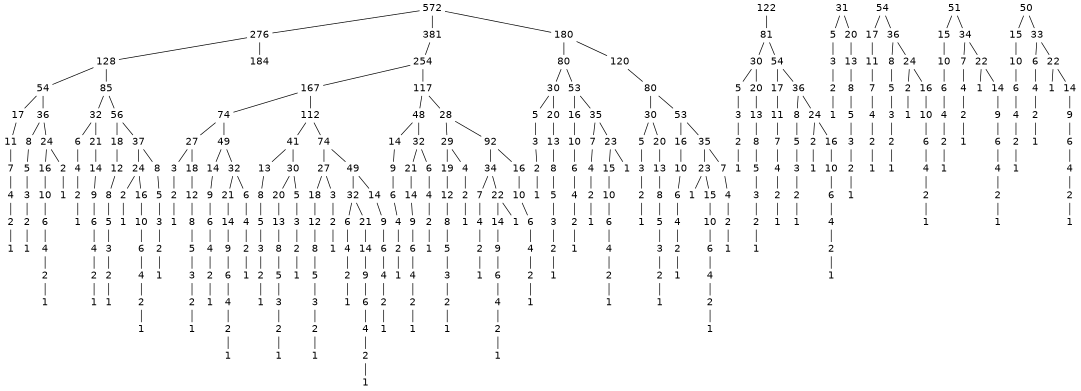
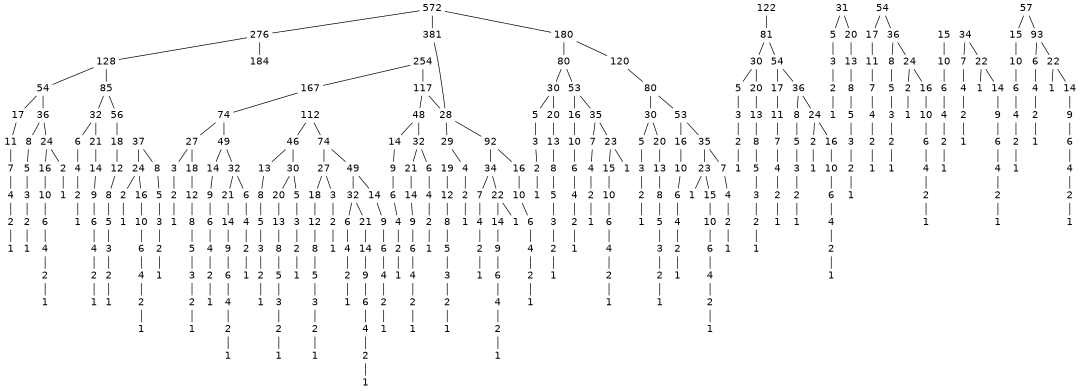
  digraph {
    nodesep=0.1
    node [fontname=Helvetica fontsize=30 shape=plaintext]
    edge [dir=none style=bold]
    n1 [height=0.25 label=572 width=0.25]
    n2 [height=0.25 label=276 width=0.25]
    n3 [height=0.25 label=381 width=0.25]
    n4 [height=0.25 label=180 width=0.25]
    n5 [height=0.25 label=128 width=0.25]
    n6 [height=0.25 label=184 width=0.25]
    n7 [height=0.25 label=254 width=0.25]
    n8 [height=0.25 label=54 width=0.25]
    n9 [height=0.25 label=85 width=0.25]
    n10 [height=0.25 label=17 width=0.25]
    n11 [height=0.25 label=36 width=0.25]
    n12 [height=0.25 label=32 width=0.25]
    n13 [height=0.25 label=56 width=0.25]
    n14 [height=0.25 label=11 width=0.25]
    n15 [height=0.25 label=8 width=0.25]
    n16 [height=0.25 label=24 width=0.25]
    n17 [height=0.25 label=7 width=0.25]
    n18 [height=0.25 label=4 width=0.25]
    n19 [height=0.25 label=2 width=0.25]
    n20 [height=0.25 label=1 width=0.25]
    n21 [height=0.25 label=5 width=0.25]
    n22 [height=0.25 label=2 width=0.25]
    n23 [height=0.25 label=16 width=0.25]
    n24 [height=0.25 label=3 width=0.25]
    n25 [height=0.25 label=2 width=0.25]
    n26 [height=0.25 label=1 width=0.25]
    n27 [height=0.25 label=1 width=0.25]
    n28 [height=0.25 label=10 width=0.25]
    n29 [height=0.25 label=6 width=0.25]
    n30 [height=0.25 label=4 width=0.25]
    n31 [height=0.25 label=2 width=0.25]
    n32 [height=0.25 label=1 width=0.25]
    n33 [height=0.25 label=6 width=0.25]
    n34 [height=0.25 label=21 width=0.25]
    n35 [height=0.25 label=18 width=0.25]
    n36 [height=0.25 label=37 width=0.25]
    n37 [height=0.25 label=4 width=0.25]
    n38 [height=0.25 label=14 width=0.25]
    n39 [height=0.25 label=2 width=0.25]
    n40 [height=0.25 label=1 width=0.25]
    n41 [height=0.25 label=9 width=0.25]
    n42 [height=0.25 label=6 width=0.25]
    n43 [height=0.25 label=4 width=0.25]
    n44 [height=0.25 label=2 width=0.25]
    n45 [height=0.25 label=1 width=0.25]
    n46 [height=0.25 label=12 width=0.25]
    n47 [height=0.25 label=8 width=0.25]
    n48 [height=0.25 label=24 width=0.25]
    n49 [height=0.25 label=8 width=0.25]
    n50 [height=0.25 label=5 width=0.25]
    n51 [height=0.25 label=3 width=0.25]
    n52 [height=0.25 label=2 width=0.25]
    n53 [height=0.25 label=1 width=0.25]
    n54 [height=0.25 label=5 width=0.25]
    n55 [height=0.25 label=2 width=0.25]
    n56 [height=0.25 label=16 width=0.25]
    n57 [height=0.25 label=3 width=0.25]
    n58 [height=0.25 label=2 width=0.25]
    n59 [height=0.25 label=1 width=0.25]
    n60 [height=0.25 label=1 width=0.25]
    n61 [height=0.25 label=10 width=0.25]
    n62 [height=0.25 label=6 width=0.25]
    n63 [height=0.25 label=4 width=0.25]
    n64 [height=0.25 label=2 width=0.25]
    n65 [height=0.25 label=1 width=0.25]
    n66 [height=0.25 label=122 width=0.25]
    n67 [height=0.25 label=81 width=0.25]
    n68 [height=0.25 label=31 width=0.25]
    n69 [height=0.25 label=5 width=0.25]
    n70 [height=0.25 label=20 width=0.25]
    n71 [height=0.25 label=54 width=0.25]
    n72 [height=0.25 label=17 width=0.25]
    n73 [height=0.25 label=36 width=0.25]
    n74 [height=0.25 label=3 width=0.25]
    n75 [height=0.25 label=13 width=0.25]
    n76 [height=0.25 label=2 width=0.25]
    n77 [height=0.25 label=1 width=0.25]
    n78 [height=0.25 label=8 width=0.25]
    n79 [height=0.25 label=5 width=0.25]
    n80 [height=0.25 label=3 width=0.25]
    n81 [height=0.25 label=2 width=0.25]
    n82 [height=0.25 label=1 width=0.25]
    n83 [height=0.25 label=11 width=0.25]
    n84 [height=0.25 label=8 width=0.25]
    n85 [height=0.25 label=24 width=0.25]
    n86 [height=0.25 label=7 width=0.25]
    n87 [height=0.25 label=4 width=0.25]
    n88 [height=0.25 label=2 width=0.25]
    n89 [height=0.25 label=1 width=0.25]
    n90 [height=0.25 label=5 width=0.25]
    n91 [height=0.25 label=2 width=0.25]
    n92 [height=0.25 label=16 width=0.25]
    n93 [height=0.25 label=3 width=0.25]
    n94 [height=0.25 label=2 width=0.25]
    n95 [height=0.25 label=1 width=0.25]
    n96 [height=0.25 label=1 width=0.25]
    n97 [height=0.25 label=10 width=0.25]
    n98 [height=0.25 label=6 width=0.25]
    n99 [height=0.25 label=4 width=0.25]
    n100 [height=0.25 label=2 width=0.25]
    n101 [height=0.25 label=1 width=0.25]
-   n102 [height=0.25 label=51 width=0.25]
    n103 [height=0.25 label=15 width=0.25]
    n104 [height=0.25 label=34 width=0.25]
    n105 [height=0.25 label=30 width=0.25]
    n106 [height=0.25 label=54 width=0.25]
    n107 [height=0.25 label=10 width=0.25]
    n108 [height=0.25 label=7 width=0.25]
    n109 [height=0.25 label=22 width=0.25]
    n110 [height=0.25 label=6 width=0.25]
    n111 [height=0.25 label=4 width=0.25]
    n112 [height=0.25 label=2 width=0.25]
    n113 [height=0.25 label=1 width=0.25]
    n114 [height=0.25 label=4 width=0.25]
    n115 [height=0.25 label=1 width=0.25]
    n116 [height=0.25 label=14 width=0.25]
    n117 [height=0.25 label=2 width=0.25]
    n118 [height=0.25 label=1 width=0.25]
    n119 [height=0.25 label=9 width=0.25]
    n120 [height=0.25 label=6 width=0.25]
    n121 [height=0.25 label=4 width=0.25]
    n122 [height=0.25 label=2 width=0.25]
    n123 [height=0.25 label=1 width=0.25]
    n124 [height=0.25 label=5 width=0.25]
    n125 [height=0.25 label=20 width=0.25]
    n126 [height=0.25 label=17 width=0.25]
    n127 [height=0.25 label=36 width=0.25]
    n128 [height=0.25 label=3 width=0.25]
    n129 [height=0.25 label=13 width=0.25]
    n130 [height=0.25 label=2 width=0.25]
    n131 [height=0.25 label=1 width=0.25]
    n132 [height=0.25 label=8 width=0.25]
    n133 [height=0.25 label=5 width=0.25]
    n134 [height=0.25 label=3 width=0.25]
    n135 [height=0.25 label=2 width=0.25]
    n136 [height=0.25 label=1 width=0.25]
    n137 [height=0.25 label=11 width=0.25]
    n138 [height=0.25 label=8 width=0.25]
    n139 [height=0.25 label=24 width=0.25]
    n140 [height=0.25 label=7 width=0.25]
    n141 [height=0.25 label=4 width=0.25]
    n142 [height=0.25 label=2 width=0.25]
    n143 [height=0.25 label=1 width=0.25]
    n144 [height=0.25 label=5 width=0.25]
    n145 [height=0.25 label=2 width=0.25]
    n146 [height=0.25 label=16 width=0.25]
    n147 [height=0.25 label=3 width=0.25]
    n148 [height=0.25 label=2 width=0.25]
    n149 [height=0.25 label=1 width=0.25]
    n150 [height=0.25 label=1 width=0.25]
    n151 [height=0.25 label=10 width=0.25]
    n152 [height=0.25 label=6 width=0.25]
    n153 [height=0.25 label=4 width=0.25]
    n154 [height=0.25 label=2 width=0.25]
    n155 [height=0.25 label=1 width=0.25]
    n156 [height=0.25 label=80 width=0.25]
    n157 [height=0.25 label=120 width=0.25]
    n158 [height=0.25 label=117 width=0.25]
    n159 [height=0.25 label=167 width=0.25]
    n160 [height=0.25 label=30 width=0.25]
    n161 [height=0.25 label=53 width=0.25]
    n162 [height=0.25 label=80 width=0.25]
    n163 [height=0.25 label=5 width=0.25]
    n164 [height=0.25 label=20 width=0.25]
    n165 [height=0.25 label=16 width=0.25]
    n166 [height=0.25 label=35 width=0.25]
    n167 [height=0.25 label=3 width=0.25]
    n168 [height=0.25 label=13 width=0.25]
    n169 [height=0.25 label=2 width=0.25]
    n170 [height=0.25 label=1 width=0.25]
    n171 [height=0.25 label=8 width=0.25]
    n172 [height=0.25 label=5 width=0.25]
    n173 [height=0.25 label=3 width=0.25]
    n174 [height=0.25 label=2 width=0.25]
    n175 [height=0.25 label=1 width=0.25]
    n176 [height=0.25 label=10 width=0.25]
    n177 [height=0.25 label=7 width=0.25]
    n178 [height=0.25 label=23 width=0.25]
    n179 [height=0.25 label=6 width=0.25]
    n180 [height=0.25 label=4 width=0.25]
    n181 [height=0.25 label=2 width=0.25]
    n182 [height=0.25 label=1 width=0.25]
    n183 [height=0.25 label=4 width=0.25]
    n184 [height=0.25 label=1 width=0.25]
    n185 [height=0.25 label=15 width=0.25]
    n186 [height=0.25 label=2 width=0.25]
    n187 [height=0.25 label=1 width=0.25]
    n188 [height=0.25 label=10 width=0.25]
    n189 [height=0.25 label=6 width=0.25]
    n190 [height=0.25 label=4 width=0.25]
    n191 [height=0.25 label=2 width=0.25]
    n192 [height=0.25 label=1 width=0.25]
-   n193 [height=0.25 label=50 width=0.25]
+   n193 [height=0.25 label=57 width=0.25]
    n194 [height=0.25 label=15 width=0.25]
-   n195 [height=0.25 label=33 width=0.25]
+   n195 [height=0.25 label=93 width=0.25]
    n196 [height=0.25 label=30 width=0.25]
    n197 [height=0.25 label=53 width=0.25]
    n198 [height=0.25 label=10 width=0.25]
    n199 [height=0.25 label=6 width=0.25]
    n200 [height=0.25 label=22 width=0.25]
    n201 [height=0.25 label=6 width=0.25]
    n202 [height=0.25 label=4 width=0.25]
    n203 [height=0.25 label=2 width=0.25]
    n204 [height=0.25 label=1 width=0.25]
    n205 [height=0.25 label=4 width=0.25]
    n206 [height=0.25 label=1 width=0.25]
    n207 [height=0.25 label=14 width=0.25]
    n208 [height=0.25 label=2 width=0.25]
    n209 [height=0.25 label=1 width=0.25]
    n210 [height=0.25 label=9 width=0.25]
    n211 [height=0.25 label=6 width=0.25]
    n212 [height=0.25 label=4 width=0.25]
    n213 [height=0.25 label=2 width=0.25]
    n214 [height=0.25 label=1 width=0.25]
    n215 [height=0.25 label=5 width=0.25]
    n216 [height=0.25 label=20 width=0.25]
    n217 [height=0.25 label=16 width=0.25]
    n218 [height=0.25 label=35 width=0.25]
    n219 [height=0.25 label=3 width=0.25]
    n220 [height=0.25 label=13 width=0.25]
    n221 [height=0.25 label=2 width=0.25]
    n222 [height=0.25 label=1 width=0.25]
    n223 [height=0.25 label=8 width=0.25]
    n224 [height=0.25 label=5 width=0.25]
    n225 [height=0.25 label=3 width=0.25]
    n226 [height=0.25 label=2 width=0.25]
    n227 [height=0.25 label=1 width=0.25]
    n228 [height=0.25 label=10 width=0.25]
    n229 [height=0.25 label=7 width=0.25]
    n230 [height=0.25 label=23 width=0.25]
    n231 [height=0.25 label=6 width=0.25]
    n232 [height=0.25 label=4 width=0.25]
    n233 [height=0.25 label=2 width=0.25]
    n234 [height=0.25 label=1 width=0.25]
    n235 [height=0.25 label=4 width=0.25]
    n236 [height=0.25 label=1 width=0.25]
    n237 [height=0.25 label=15 width=0.25]
    n238 [height=0.25 label=2 width=0.25]
    n239 [height=0.25 label=1 width=0.25]
    n240 [height=0.25 label=10 width=0.25]
    n241 [height=0.25 label=6 width=0.25]
    n242 [height=0.25 label=4 width=0.25]
    n243 [height=0.25 label=2 width=0.25]
    n244 [height=0.25 label=1 width=0.25]
    n245 [height=0.25 label=48 width=0.25]
    n246 [height=0.25 label=28 width=0.25]
    n247 [height=0.25 label=74 width=0.25]
    n248 [height=0.25 label=112 width=0.25]
    n249 [height=0.25 label=14 width=0.25]
    n250 [height=0.25 label=32 width=0.25]
    n251 [height=0.25 label=29 width=0.25]
    n252 [height=0.25 label=92 width=0.25]
    n253 [height=0.25 label=9 width=0.25]
    n254 [height=0.25 label=6 width=0.25]
    n255 [height=0.25 label=21 width=0.25]
    n256 [height=0.25 label=6 width=0.25]
    n257 [height=0.25 label=4 width=0.25]
    n258 [height=0.25 label=2 width=0.25]
    n259 [height=0.25 label=1 width=0.25]
    n260 [height=0.25 label=4 width=0.25]
    n261 [height=0.25 label=14 width=0.25]
    n262 [height=0.25 label=2 width=0.25]
    n263 [height=0.25 label=1 width=0.25]
    n264 [height=0.25 label=9 width=0.25]
    n265 [height=0.25 label=6 width=0.25]
    n266 [height=0.25 label=4 width=0.25]
    n267 [height=0.25 label=2 width=0.25]
    n268 [height=0.25 label=1 width=0.25]
    n269 [height=0.25 label=4 width=0.25]
    n270 [height=0.25 label=19 width=0.25]
    n271 [height=0.25 label=16 width=0.25]
    n272 [height=0.25 label=34 width=0.25]
    n273 [height=0.25 label=2 width=0.25]
    n274 [height=0.25 label=12 width=0.25]
    n275 [height=0.25 label=1 width=0.25]
    n276 [height=0.25 label=8 width=0.25]
    n277 [height=0.25 label=5 width=0.25]
    n278 [height=0.25 label=3 width=0.25]
    n279 [height=0.25 label=2 width=0.25]
    n280 [height=0.25 label=1 width=0.25]
    n281 [height=0.25 label=10 width=0.25]
    n282 [height=0.25 label=7 width=0.25]
    n283 [height=0.25 label=22 width=0.25]
    n284 [height=0.25 label=6 width=0.25]
    n285 [height=0.25 label=4 width=0.25]
    n286 [height=0.25 label=2 width=0.25]
    n287 [height=0.25 label=1 width=0.25]
    n288 [height=0.25 label=4 width=0.25]
    n289 [height=0.25 label=1 width=0.25]
    n290 [height=0.25 label=14 width=0.25]
    n291 [height=0.25 label=2 width=0.25]
    n292 [height=0.25 label=1 width=0.25]
    n293 [height=0.25 label=9 width=0.25]
    n294 [height=0.25 label=6 width=0.25]
    n295 [height=0.25 label=4 width=0.25]
    n296 [height=0.25 label=2 width=0.25]
    n297 [height=0.25 label=1 width=0.25]
    n298 [height=0.25 label=27 width=0.25]
    n299 [height=0.25 label=49 width=0.25]
-   n300 [height=0.25 label=41 width=0.25]
+   n300 [height=0.25 label=46 width=0.25]
    n301 [height=0.25 label=74 width=0.25]
    n302 [height=0.25 label=3 width=0.25]
    n303 [height=0.25 label=18 width=0.25]
    n304 [height=0.25 label=14 width=0.25]
    n305 [height=0.25 label=32 width=0.25]
    n306 [height=0.25 label=2 width=0.25]
    n307 [height=0.25 label=12 width=0.25]
    n308 [height=0.25 label=1 width=0.25]
    n309 [height=0.25 label=8 width=0.25]
    n310 [height=0.25 label=5 width=0.25]
    n311 [height=0.25 label=3 width=0.25]
    n312 [height=0.25 label=2 width=0.25]
    n313 [height=0.25 label=1 width=0.25]
    n314 [height=0.25 label=9 width=0.25]
    n315 [height=0.25 label=6 width=0.25]
    n316 [height=0.25 label=21 width=0.25]
    n317 [height=0.25 label=6 width=0.25]
    n318 [height=0.25 label=4 width=0.25]
    n319 [height=0.25 label=2 width=0.25]
    n320 [height=0.25 label=1 width=0.25]
    n321 [height=0.25 label=4 width=0.25]
    n322 [height=0.25 label=14 width=0.25]
    n323 [height=0.25 label=2 width=0.25]
    n324 [height=0.25 label=1 width=0.25]
    n325 [height=0.25 label=9 width=0.25]
    n326 [height=0.25 label=6 width=0.25]
    n327 [height=0.25 label=4 width=0.25]
    n328 [height=0.25 label=2 width=0.25]
    n329 [height=0.25 label=1 width=0.25]
    n330 [height=0.25 label=13 width=0.25]
    n331 [height=0.25 label=30 width=0.25]
    n332 [height=0.25 label=27 width=0.25]
    n333 [height=0.25 label=49 width=0.25]
    n334 [height=0.25 label=8 width=0.25]
    n335 [height=0.25 label=5 width=0.25]
    n336 [height=0.25 label=20 width=0.25]
    n337 [height=0.25 label=5 width=0.25]
    n338 [height=0.25 label=3 width=0.25]
    n339 [height=0.25 label=2 width=0.25]
    n340 [height=0.25 label=1 width=0.25]
    n341 [height=0.25 label=3 width=0.25]
    n342 [height=0.25 label=13 width=0.25]
    n343 [height=0.25 label=2 width=0.25]
    n344 [height=0.25 label=1 width=0.25]
    n345 [height=0.25 label=8 width=0.25]
    n346 [height=0.25 label=5 width=0.25]
    n347 [height=0.25 label=3 width=0.25]
    n348 [height=0.25 label=2 width=0.25]
    n349 [height=0.25 label=1 width=0.25]
    n350 [height=0.25 label=3 width=0.25]
    n351 [height=0.25 label=18 width=0.25]
    n352 [height=0.25 label=14 width=0.25]
    n353 [height=0.25 label=32 width=0.25]
    n354 [height=0.25 label=2 width=0.25]
    n355 [height=0.25 label=12 width=0.25]
    n356 [height=0.25 label=1 width=0.25]
    n357 [height=0.25 label=8 width=0.25]
    n358 [height=0.25 label=5 width=0.25]
    n359 [height=0.25 label=3 width=0.25]
    n360 [height=0.25 label=2 width=0.25]
    n361 [height=0.25 label=1 width=0.25]
    n362 [height=0.25 label=9 width=0.25]
    n363 [height=0.25 label=6 width=0.25]
    n364 [height=0.25 label=21 width=0.25]
    n365 [height=0.25 label=6 width=0.25]
    n366 [height=0.25 label=4 width=0.25]
    n367 [height=0.25 label=2 width=0.25]
    n368 [height=0.25 label=1 width=0.25]
    n369 [height=0.25 label=4 width=0.25]
    n370 [height=0.25 label=14 width=0.25]
    n371 [height=0.25 label=2 width=0.25]
    n372 [height=0.25 label=1 width=0.25]
    n373 [height=0.25 label=9 width=0.25]
    n374 [height=0.25 label=6 width=0.25]
    n375 [height=0.25 label=4 width=0.25]
    n376 [height=0.25 label=2 width=0.25]
    n377 [height=0.25 label=1 width=0.25]
    n1 -> n2
    n1 -> n3
    n1 -> n4
    n2 -> n5
    n2 -> n6
-   n3 -> n7
+   n3 -> n246
    n4 -> n156
    n4 -> n157
    n5 -> n8
    n5 -> n9
    n7 -> n158
    n7 -> n159
    n8 -> n10
    n8 -> n11
    n9 -> n12
    n9 -> n13
    n10 -> n14
    n11 -> n15
    n11 -> n16
    n12 -> n33
    n12 -> n34
    n13 -> n35
-   n13 -> n36
    n14 -> n17
    n15 -> n21
    n16 -> n22
    n16 -> n23
    n17 -> n18
    n18 -> n19
    n19 -> n20
    n21 -> n24
    n22 -> n27
    n23 -> n28
    n24 -> n25
    n25 -> n26
    n28 -> n29
    n29 -> n30
    n30 -> n31
    n31 -> n32
    n33 -> n37
    n34 -> n38
    n35 -> n46
    n36 -> n47
    n36 -> n48
    n37 -> n39
    n38 -> n41
    n39 -> n40
    n41 -> n42
    n42 -> n43
    n43 -> n44
    n44 -> n45
    n46 -> n49
    n47 -> n54
    n48 -> n55
    n48 -> n56
    n49 -> n50
    n50 -> n51
    n51 -> n52
    n52 -> n53
    n54 -> n57
    n55 -> n60
    n56 -> n61
    n57 -> n58
    n58 -> n59
    n61 -> n62
    n62 -> n63
    n63 -> n64
    n64 -> n65
    n66 -> n67
    n67 -> n105
    n67 -> n106
    n68 -> n69
    n68 -> n70
    n69 -> n74
    n70 -> n75
    n71 -> n72
    n71 -> n73
    n72 -> n83
    n73 -> n84
    n73 -> n85
    n74 -> n76
    n75 -> n78
    n76 -> n77
    n78 -> n79
    n79 -> n80
    n80 -> n81
    n81 -> n82
    n83 -> n86
    n84 -> n90
    n85 -> n91
    n85 -> n92
    n86 -> n87
    n87 -> n88
    n88 -> n89
    n90 -> n93
    n91 -> n96
    n92 -> n97
    n93 -> n94
    n94 -> n95
    n97 -> n98
    n98 -> n99
    n99 -> n100
    n100 -> n101
-   n102 -> n103
-   n102 -> n104
    n103 -> n107
    n104 -> n108
    n104 -> n109
    n105 -> n124
    n105 -> n125
    n106 -> n126
    n106 -> n127
    n107 -> n110
    n108 -> n114
    n109 -> n115
    n109 -> n116
    n110 -> n111
    n111 -> n112
    n112 -> n113
    n114 -> n117
    n116 -> n119
    n117 -> n118
    n119 -> n120
    n120 -> n121
    n121 -> n122
    n122 -> n123
    n124 -> n128
    n125 -> n129
    n126 -> n137
    n127 -> n138
    n127 -> n139
    n128 -> n130
    n129 -> n132
    n130 -> n131
    n132 -> n133
    n133 -> n134
    n134 -> n135
    n135 -> n136
    n137 -> n140
    n138 -> n144
    n139 -> n145
    n139 -> n146
    n140 -> n141
    n141 -> n142
    n142 -> n143
    n144 -> n147
    n145 -> n150
    n146 -> n151
    n147 -> n148
    n148 -> n149
    n151 -> n152
    n152 -> n153
    n153 -> n154
    n154 -> n155
    n156 -> n160
    n156 -> n161
    n157 -> n162
    n158 -> n245
    n158 -> n246
    n159 -> n247
-   n159 -> n248
    n160 -> n163
    n160 -> n164
    n161 -> n165
    n161 -> n166
    n162 -> n196
    n162 -> n197
    n163 -> n167
    n164 -> n168
    n165 -> n176
    n166 -> n177
    n166 -> n178
    n167 -> n169
    n168 -> n171
    n169 -> n170
    n171 -> n172
    n172 -> n173
    n173 -> n174
    n174 -> n175
    n176 -> n179
    n177 -> n183
    n178 -> n184
    n178 -> n185
    n179 -> n180
    n180 -> n181
    n181 -> n182
    n183 -> n186
    n185 -> n188
    n186 -> n187
    n188 -> n189
    n189 -> n190
    n190 -> n191
    n191 -> n192
    n193 -> n194
    n193 -> n195
    n194 -> n198
    n195 -> n199
    n195 -> n200
    n196 -> n215
    n196 -> n216
    n197 -> n217
    n197 -> n218
    n198 -> n201
    n199 -> n205
    n200 -> n206
    n200 -> n207
    n201 -> n202
    n202 -> n203
    n203 -> n204
    n205 -> n208
    n207 -> n210
    n208 -> n209
    n210 -> n211
    n211 -> n212
    n212 -> n213
    n213 -> n214
    n215 -> n219
    n216 -> n220
    n217 -> n228
    n218 -> n229
    n218 -> n230
    n219 -> n221
    n220 -> n223
    n221 -> n222
    n223 -> n224
    n224 -> n225
    n225 -> n226
    n226 -> n227
    n228 -> n231
    n229 -> n235
    n230 -> n236
    n230 -> n237
    n231 -> n232
    n232 -> n233
    n233 -> n234
    n235 -> n238
    n237 -> n240
    n238 -> n239
    n240 -> n241
    n241 -> n242
    n242 -> n243
    n243 -> n244
    n245 -> n249
    n245 -> n250
    n246 -> n251
    n246 -> n252
    n247 -> n298
    n247 -> n299
    n248 -> n300
    n248 -> n301
    n249 -> n253
    n250 -> n254
    n250 -> n255
    n251 -> n269
-   n251 -> n270
    n252 -> n271
    n252 -> n272
    n253 -> n256
    n254 -> n260
    n255 -> n261
    n256 -> n257
    n257 -> n258
    n258 -> n259
    n260 -> n262
    n261 -> n264
    n262 -> n263
    n264 -> n265
    n265 -> n266
    n266 -> n267
    n267 -> n268
    n269 -> n273
    n270 -> n274
    n271 -> n281
    n272 -> n282
    n272 -> n283
    n273 -> n275
    n274 -> n276
    n276 -> n277
    n277 -> n278
    n278 -> n279
    n279 -> n280
    n281 -> n284
    n282 -> n288
    n283 -> n289
    n283 -> n290
    n284 -> n285
    n285 -> n286
    n286 -> n287
    n288 -> n291
    n290 -> n293
    n291 -> n292
    n293 -> n294
    n294 -> n295
    n295 -> n296
    n296 -> n297
    n298 -> n302
    n298 -> n303
    n299 -> n304
    n299 -> n305
    n300 -> n330
    n300 -> n331
    n301 -> n332
    n301 -> n333
    n302 -> n306
    n303 -> n307
    n304 -> n314
    n305 -> n315
    n305 -> n316
    n306 -> n308
    n307 -> n309
    n309 -> n310
    n310 -> n311
    n311 -> n312
    n312 -> n313
    n314 -> n317
    n315 -> n321
    n316 -> n322
    n317 -> n318
    n318 -> n319
    n319 -> n320
    n321 -> n323
    n322 -> n325
    n323 -> n324
    n325 -> n326
    n326 -> n327
    n327 -> n328
    n328 -> n329
    n330 -> n334
    n331 -> n335
    n331 -> n336
    n332 -> n350
    n332 -> n351
    n333 -> n352
    n333 -> n353
    n334 -> n337
    n335 -> n341
    n336 -> n342
    n337 -> n338
    n338 -> n339
    n339 -> n340
    n341 -> n343
    n342 -> n345
    n343 -> n344
    n345 -> n346
    n346 -> n347
    n347 -> n348
    n348 -> n349
    n350 -> n354
    n351 -> n355
    n352 -> n362
    n353 -> n363
    n353 -> n364
    n354 -> n356
    n355 -> n357
    n357 -> n358
    n358 -> n359
    n359 -> n360
    n360 -> n361
    n362 -> n365
    n363 -> n369
    n364 -> n370
    n365 -> n366
    n366 -> n367
    n367 -> n368
    n369 -> n371
    n370 -> n373
    n371 -> n372
    n373 -> n374
    n374 -> n375
    n375 -> n376
    n376 -> n377
  }
